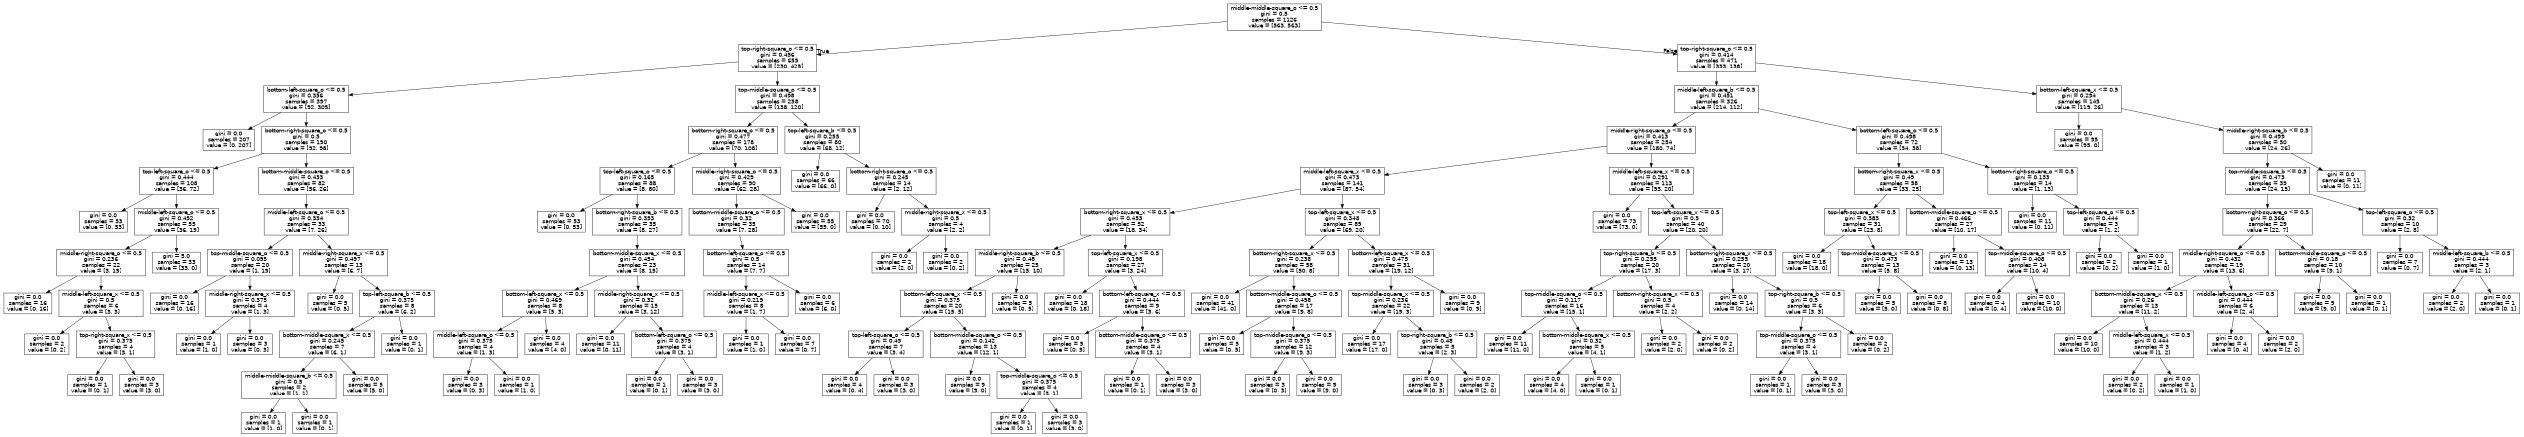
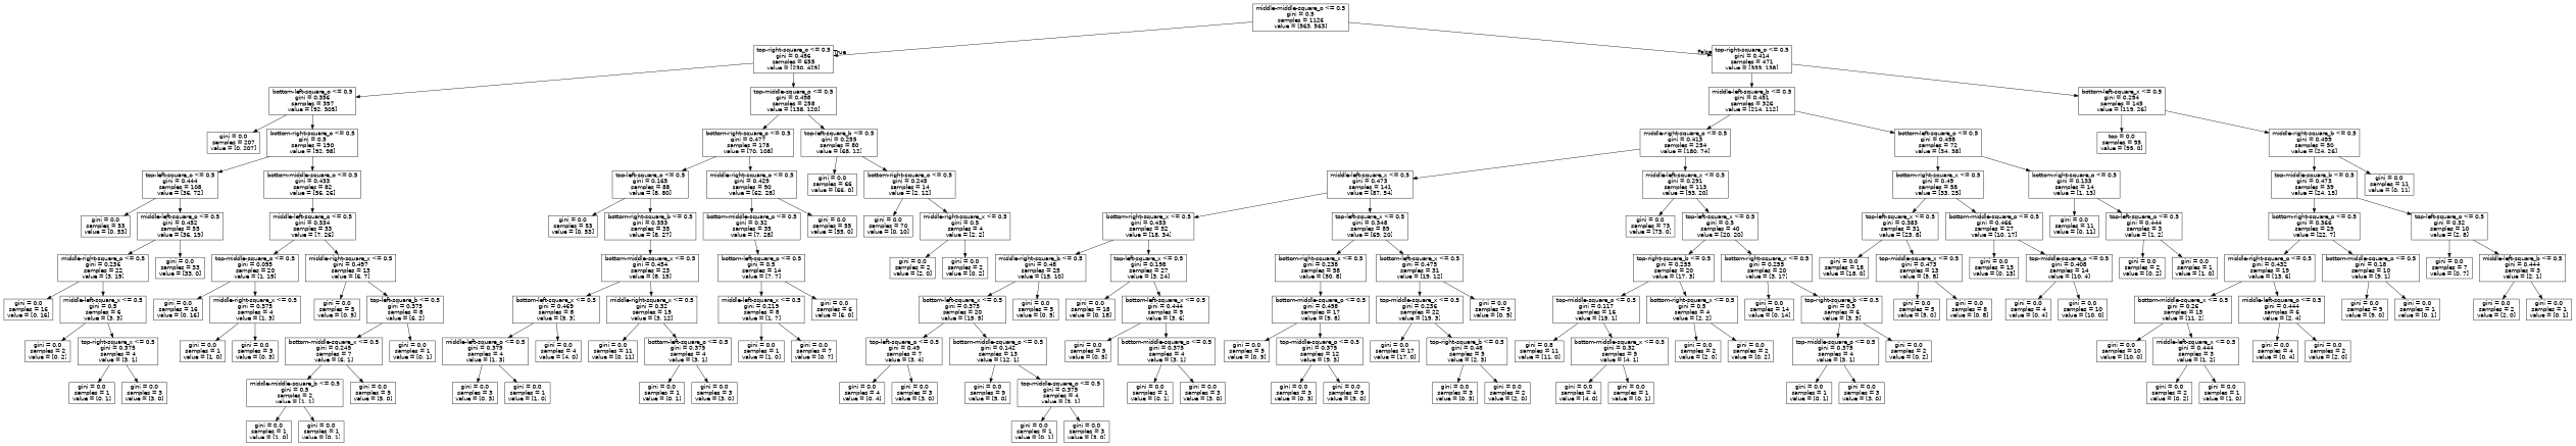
  digraph {
    fontname="DejaVu Sans"
    node [fontname="DejaVu Sans" shape=box]
    edge [fontname="DejaVu Sans"]
    n1 [label="middle-middle-square_o <= 0.5\ngini = 0.5\nsamples = 1126\nvalue = [563, 563]"]
    n2 [label="top-right-square_o <= 0.5\ngini = 0.456\nsamples = 655\nvalue = [230, 425]"]
    n3 [label="top-right-square_o <= 0.5\ngini = 0.414\nsamples = 471\nvalue = [333, 138]"]
    n4 [label="bottom-left-square_o <= 0.5\ngini = 0.356\nsamples = 397\nvalue = [92, 305]"]
    n5 [label="top-middle-square_o <= 0.5\ngini = 0.498\nsamples = 258\nvalue = [138, 120]"]
    n6 [label="middle-left-square_b <= 0.5\ngini = 0.451\nsamples = 326\nvalue = [214, 112]"]
    n7 [label="bottom-left-square_x <= 0.5\ngini = 0.294\nsamples = 145\nvalue = [119, 26]"]
    n8 [label="gini = 0.0\nsamples = 207\nvalue = [0, 207]"]
    n9 [label="bottom-right-square_o <= 0.5\ngini = 0.5\nsamples = 190\nvalue = [92, 98]"]
    n10 [label="bottom-right-square_o <= 0.5\ngini = 0.477\nsamples = 178\nvalue = [70, 108]"]
    n11 [label="top-left-square_b <= 0.5\ngini = 0.255\nsamples = 80\nvalue = [68, 12]"]
    n12 [label="top-left-square_o <= 0.5\ngini = 0.444\nsamples = 108\nvalue = [36, 72]"]
    n13 [label="bottom-middle-square_o <= 0.5\ngini = 0.433\nsamples = 82\nvalue = [56, 26]"]
    n14 [label="gini = 0.0\nsamples = 53\nvalue = [0, 53]"]
    n15 [label="middle-left-square_o <= 0.5\ngini = 0.452\nsamples = 55\nvalue = [36, 19]"]
    n16 [label="middle-left-square_o <= 0.5\ngini = 0.334\nsamples = 33\nvalue = [7, 26]"]
    n17 [label="middle-right-square_o <= 0.5\ngini = 0.236\nsamples = 22\nvalue = [3, 19]"]
-   n18 [label="gini = 5.0\nsamples = 33\nvalue = [33, 0]"]
+   n18 [label="gini = 0.0\nsamples = 33\nvalue = [33, 0]"]
    n19 [label="gini = 0.0\nsamples = 16\nvalue = [0, 16]"]
    n20 [label="middle-left-square_x <= 0.5\ngini = 0.5\nsamples = 6\nvalue = [3, 3]"]
    n21 [label="gini = 0.0\nsamples = 2\nvalue = [0, 2]"]
    n22 [label="top-right-square_x <= 0.5\ngini = 0.375\nsamples = 4\nvalue = [3, 1]"]
    n23 [label="gini = 0.0\nsamples = 1\nvalue = [0, 1]"]
    n24 [label="gini = 0.0\nsamples = 3\nvalue = [3, 0]"]
    n25 [label="top-middle-square_o <= 0.5\ngini = 0.095\nsamples = 20\nvalue = [1, 19]"]
    n26 [label="middle-right-square_x <= 0.5\ngini = 0.497\nsamples = 13\nvalue = [6, 7]"]
    n27 [label="gini = 0.0\nsamples = 16\nvalue = [0, 16]"]
    n28 [label="middle-right-square_x <= 0.5\ngini = 0.375\nsamples = 4\nvalue = [1, 3]"]
    n29 [label="gini = 0.0\nsamples = 5\nvalue = [0, 5]"]
    n30 [label="top-left-square_b <= 0.5\ngini = 0.375\nsamples = 8\nvalue = [6, 2]"]
    n31 [label="gini = 0.0\nsamples = 1\nvalue = [1, 0]"]
    n32 [label="gini = 0.0\nsamples = 3\nvalue = [0, 3]"]
    n33 [label="bottom-middle-square_x <= 0.5\ngini = 0.245\nsamples = 7\nvalue = [6, 1]"]
    n34 [label="gini = 0.0\nsamples = 1\nvalue = [0, 1]"]
    n35 [label="middle-middle-square_b <= 0.5\ngini = 0.5\nsamples = 2\nvalue = [1, 1]"]
    n36 [label="gini = 0.0\nsamples = 5\nvalue = [5, 0]"]
    n37 [label="gini = 0.0\nsamples = 1\nvalue = [1, 0]"]
    n38 [label="gini = 0.0\nsamples = 1\nvalue = [0, 1]"]
    n39 [label="top-left-square_o <= 0.5\ngini = 0.165\nsamples = 88\nvalue = [8, 80]"]
    n40 [label="middle-right-square_o <= 0.5\ngini = 0.429\nsamples = 90\nvalue = [62, 28]"]
    n41 [label="gini = 0.0\nsamples = 66\nvalue = [66, 0]"]
    n42 [label="bottom-right-square_o <= 0.5\ngini = 0.245\nsamples = 14\nvalue = [2, 12]"]
    n43 [label="gini = 0.0\nsamples = 53\nvalue = [0, 53]"]
    n44 [label="bottom-right-square_b <= 0.5\ngini = 0.353\nsamples = 35\nvalue = [8, 27]"]
    n45 [label="bottom-middle-square_o <= 0.5\ngini = 0.32\nsamples = 35\nvalue = [7, 28]"]
    n46 [label="gini = 0.0\nsamples = 55\nvalue = [55, 0]"]
    n47 [label="bottom-middle-square_x <= 0.5\ngini = 0.454\nsamples = 23\nvalue = [8, 15]"]
    n48 [label="bottom-left-square_x <= 0.5\ngini = 0.469\nsamples = 8\nvalue = [5, 3]"]
    n49 [label="middle-right-square_x <= 0.5\ngini = 0.32\nsamples = 15\nvalue = [3, 12]"]
    n50 [label="middle-left-square_o <= 0.5\ngini = 0.375\nsamples = 4\nvalue = [1, 3]"]
    n51 [label="gini = 0.0\nsamples = 4\nvalue = [4, 0]"]
    n52 [label="gini = 0.0\nsamples = 11\nvalue = [0, 11]"]
    n53 [label="bottom-left-square_o <= 0.5\ngini = 0.375\nsamples = 4\nvalue = [3, 1]"]
    n54 [label="gini = 0.0\nsamples = 3\nvalue = [0, 3]"]
    n55 [label="gini = 0.0\nsamples = 1\nvalue = [1, 0]"]
    n56 [label="gini = 0.0\nsamples = 1\nvalue = [0, 1]"]
    n57 [label="gini = 0.0\nsamples = 3\nvalue = [3, 0]"]
    n58 [label="bottom-left-square_o <= 0.5\ngini = 0.5\nsamples = 14\nvalue = [7, 7]"]
    n59 [label="middle-left-square_x <= 0.5\ngini = 0.219\nsamples = 8\nvalue = [1, 7]"]
    n60 [label="gini = 0.0\nsamples = 6\nvalue = [6, 0]"]
    n61 [label="gini = 0.0\nsamples = 1\nvalue = [1, 0]"]
    n62 [label="gini = 0.0\nsamples = 7\nvalue = [0, 7]"]
    n63 [label="gini = 0.0\nsamples = 70\nvalue = [0, 10]"]
    n64 [label="middle-right-square_x <= 0.5\ngini = 0.5\nsamples = 4\nvalue = [2, 2]"]
    n65 [label="gini = 0.0\nsamples = 2\nvalue = [2, 0]"]
    n66 [label="gini = 0.0\nsamples = 2\nvalue = [0, 2]"]
    n67 [label="middle-right-square_o <= 0.5\ngini = 0.413\nsamples = 254\nvalue = [180, 74]"]
    n68 [label="bottom-left-square_o <= 0.5\ngini = 0.498\nsamples = 72\nvalue = [34, 38]"]
-   n69 [label="gini = 0.0\nsamples = 95\nvalue = [95, 0]"]
+   n69 [label="top = 0.0\nsamples = 95\nvalue = [95, 0]"]
    n70 [label="middle-right-square_b <= 0.5\ngini = 0.499\nsamples = 50\nvalue = [24, 26]"]
    n71 [label="middle-left-square_x <= 0.5\ngini = 0.473\nsamples = 141\nvalue = [87, 54]"]
    n72 [label="middle-left-square_x <= 0.5\ngini = 0.291\nsamples = 113\nvalue = [93, 20]"]
    n73 [label="bottom-right-square_x <= 0.5\ngini = 0.49\nsamples = 58\nvalue = [33, 25]"]
    n74 [label="bottom-right-square_o <= 0.5\ngini = 0.133\nsamples = 14\nvalue = [1, 13]"]
    n75 [label="bottom-right-square_x <= 0.5\ngini = 0.453\nsamples = 52\nvalue = [18, 34]"]
    n76 [label="top-left-square_x <= 0.5\ngini = 0.348\nsamples = 89\nvalue = [69, 20]"]
    n77 [label="gini = 0.0\nsamples = 73\nvalue = [73, 0]"]
    n78 [label="top-left-square_x <= 0.5\ngini = 0.5\nsamples = 40\nvalue = [20, 20]"]
    n79 [label="middle-right-square_b <= 0.5\ngini = 0.48\nsamples = 25\nvalue = [15, 10]"]
    n80 [label="top-left-square_x <= 0.5\ngini = 0.198\nsamples = 27\nvalue = [3, 24]"]
    n81 [label="bottom-right-square_x <= 0.5\ngini = 0.238\nsamples = 58\nvalue = [50, 8]"]
    n82 [label="bottom-left-square_x <= 0.5\ngini = 0.475\nsamples = 31\nvalue = [19, 12]"]
    n83 [label="bottom-left-square_x <= 0.5\ngini = 0.375\nsamples = 20\nvalue = [15, 5]"]
    n84 [label="gini = 0.0\nsamples = 5\nvalue = [0, 5]"]
    n85 [label="gini = 0.0\nsamples = 18\nvalue = [0, 18]"]
    n86 [label="bottom-left-square_x <= 0.5\ngini = 0.444\nsamples = 9\nvalue = [3, 6]"]
    n87 [label="top-left-square_o <= 0.5\ngini = 0.49\nsamples = 7\nvalue = [3, 4]"]
    n88 [label="bottom-middle-square_o <= 0.5\ngini = 0.142\nsamples = 13\nvalue = [12, 1]"]
    n89 [label="gini = 0.0\nsamples = 4\nvalue = [0, 4]"]
    n90 [label="gini = 0.0\nsamples = 3\nvalue = [3, 0]"]
    n91 [label="gini = 0.0\nsamples = 9\nvalue = [9, 0]"]
    n92 [label="top-middle-square_o <= 0.5\ngini = 0.375\nsamples = 4\nvalue = [3, 1]"]
    n93 [label="gini = 0.0\nsamples = 1\nvalue = [0, 1]"]
    n94 [label="gini = 0.0\nsamples = 3\nvalue = [3, 0]"]
    n95 [label="gini = 0.0\nsamples = 5\nvalue = [0, 5]"]
    n96 [label="bottom-middle-square_o <= 0.5\ngini = 0.375\nsamples = 4\nvalue = [3, 1]"]
    n97 [label="gini = 0.0\nsamples = 1\nvalue = [0, 1]"]
    n98 [label="gini = 0.0\nsamples = 3\nvalue = [3, 0]"]
-   n99 [label="gini = 0.0\nsamples = 41\nvalue = [41, 0]"]
    n100 [label="bottom-middle-square_o <= 0.5\ngini = 0.498\nsamples = 17\nvalue = [9, 8]"]
    n101 [label="top-middle-square_x <= 0.5\ngini = 0.236\nsamples = 22\nvalue = [19, 3]"]
    n102 [label="gini = 0.0\nsamples = 9\nvalue = [0, 9]"]
    n103 [label="gini = 0.0\nsamples = 5\nvalue = [0, 5]"]
    n104 [label="top-middle-square_o <= 0.5\ngini = 0.375\nsamples = 12\nvalue = [9, 3]"]
    n105 [label="gini = 0.0\nsamples = 3\nvalue = [0, 3]"]
    n106 [label="gini = 0.0\nsamples = 9\nvalue = [9, 0]"]
    n107 [label="gini = 0.0\nsamples = 17\nvalue = [17, 0]"]
    n108 [label="top-right-square_b <= 0.5\ngini = 0.48\nsamples = 5\nvalue = [2, 3]"]
    n109 [label="gini = 0.0\nsamples = 3\nvalue = [0, 3]"]
    n110 [label="gini = 0.0\nsamples = 2\nvalue = [2, 0]"]
    n111 [label="top-right-square_b <= 0.5\ngini = 0.255\nsamples = 20\nvalue = [17, 3]"]
    n112 [label="bottom-right-square_x <= 0.5\ngini = 0.255\nsamples = 20\nvalue = [3, 17]"]
    n113 [label="top-middle-square_o <= 0.5\ngini = 0.117\nsamples = 16\nvalue = [15, 1]"]
    n114 [label="bottom-right-square_x <= 0.5\ngini = 0.5\nsamples = 4\nvalue = [2, 2]"]
    n115 [label="gini = 0.0\nsamples = 14\nvalue = [0, 14]"]
    n116 [label="top-right-square_b <= 0.5\ngini = 0.5\nsamples = 6\nvalue = [3, 3]"]
-   n117 [label="gini = 0.0\nsamples = 11\nvalue = [11, 0]"]
+   n117 [label="gini = 0.8\nsamples = 11\nvalue = [11, 0]"]
    n118 [label="bottom-middle-square_x <= 0.5\ngini = 0.32\nsamples = 5\nvalue = [4, 1]"]
    n119 [label="gini = 0.0\nsamples = 2\nvalue = [2, 0]"]
    n120 [label="gini = 0.0\nsamples = 2\nvalue = [0, 2]"]
    n121 [label="gini = 0.0\nsamples = 4\nvalue = [4, 0]"]
    n122 [label="gini = 0.0\nsamples = 1\nvalue = [0, 1]"]
    n123 [label="top-middle-square_o <= 0.5\ngini = 0.375\nsamples = 4\nvalue = [3, 1]"]
    n124 [label="gini = 0.0\nsamples = 2\nvalue = [0, 2]"]
    n125 [label="gini = 0.0\nsamples = 1\nvalue = [0, 1]"]
    n126 [label="gini = 0.0\nsamples = 3\nvalue = [3, 0]"]
    n127 [label="top-left-square_x <= 0.5\ngini = 0.383\nsamples = 31\nvalue = [23, 8]"]
    n128 [label="bottom-middle-square_o <= 0.5\ngini = 0.466\nsamples = 27\nvalue = [10, 17]"]
    n129 [label="gini = 0.0\nsamples = 11\nvalue = [0, 11]"]
    n130 [label="top-left-square_o <= 0.5\ngini = 0.444\nsamples = 3\nvalue = [1, 2]"]
    n131 [label="gini = 0.0\nsamples = 18\nvalue = [18, 0]"]
    n132 [label="top-middle-square_x <= 0.5\ngini = 0.473\nsamples = 13\nvalue = [5, 8]"]
    n133 [label="gini = 0.0\nsamples = 13\nvalue = [0, 13]"]
    n134 [label="top-middle-square_o <= 0.5\ngini = 0.408\nsamples = 14\nvalue = [10, 4]"]
    n135 [label="gini = 0.0\nsamples = 5\nvalue = [5, 0]"]
    n136 [label="gini = 0.0\nsamples = 8\nvalue = [0, 8]"]
    n137 [label="gini = 0.0\nsamples = 4\nvalue = [0, 4]"]
    n138 [label="gini = 0.0\nsamples = 10\nvalue = [10, 0]"]
    n139 [label="gini = 0.0\nsamples = 2\nvalue = [0, 2]"]
    n140 [label="gini = 0.0\nsamples = 1\nvalue = [1, 0]"]
    n141 [label="top-middle-square_b <= 0.5\ngini = 0.473\nsamples = 39\nvalue = [24, 15]"]
    n142 [label="gini = 0.0\nsamples = 11\nvalue = [0, 11]"]
    n143 [label="bottom-right-square_o <= 0.5\ngini = 0.366\nsamples = 29\nvalue = [22, 7]"]
    n144 [label="top-left-square_o <= 0.5\ngini = 0.32\nsamples = 10\nvalue = [2, 8]"]
    n145 [label="middle-right-square_o <= 0.5\ngini = 0.432\nsamples = 19\nvalue = [13, 6]"]
    n146 [label="bottom-middle-square_o <= 0.5\ngini = 0.18\nsamples = 10\nvalue = [9, 1]"]
    n147 [label="gini = 0.0\nsamples = 7\nvalue = [0, 7]"]
    n148 [label="middle-left-square_b <= 0.5\ngini = 0.444\nsamples = 3\nvalue = [2, 1]"]
    n149 [label="bottom-middle-square_x <= 0.5\ngini = 0.26\nsamples = 13\nvalue = [11, 2]"]
    n150 [label="middle-left-square_o <= 0.5\ngini = 0.444\nsamples = 6\nvalue = [2, 4]"]
    n151 [label="gini = 0.0\nsamples = 9\nvalue = [9, 0]"]
    n152 [label="gini = 0.0\nsamples = 1\nvalue = [0, 1]"]
    n153 [label="gini = 0.0\nsamples = 10\nvalue = [10, 0]"]
    n154 [label="middle-left-square_x <= 0.5\ngini = 0.444\nsamples = 3\nvalue = [1, 2]"]
    n155 [label="gini = 0.0\nsamples = 4\nvalue = [0, 4]"]
    n156 [label="gini = 0.0\nsamples = 2\nvalue = [2, 0]"]
    n157 [label="gini = 0.0\nsamples = 2\nvalue = [0, 2]"]
    n158 [label="gini = 0.0\nsamples = 1\nvalue = [1, 0]"]
    n159 [label="gini = 0.0\nsamples = 2\nvalue = [2, 0]"]
    n160 [label="gini = 0.0\nsamples = 1\nvalue = [0, 1]"]
    n1 -> n2 [headlabel=True labelangle=45 labeldistance=2.5]
    n1 -> n3 [headlabel=False labelangle=-45 labeldistance=2.5]
    n2 -> n4
    n2 -> n5
    n3 -> n6
    n3 -> n7
    n4 -> n8
    n4 -> n9
    n5 -> n10
    n5 -> n11
    n6 -> n67
    n6 -> n68
    n7 -> n69
    n7 -> n70
    n9 -> n12
    n9 -> n13
    n10 -> n39
    n10 -> n40
    n11 -> n41
    n11 -> n42
    n12 -> n14
    n12 -> n15
    n13 -> n16
    n15 -> n17
    n15 -> n18
    n16 -> n25
    n16 -> n26
    n17 -> n19
    n17 -> n20
    n20 -> n21
    n20 -> n22
    n22 -> n23
    n22 -> n24
    n25 -> n27
    n25 -> n28
    n26 -> n29
    n26 -> n30
    n28 -> n31
    n28 -> n32
    n30 -> n33
    n30 -> n34
    n33 -> n35
    n33 -> n36
    n35 -> n37
    n35 -> n38
    n39 -> n43
    n39 -> n44
    n40 -> n45
    n40 -> n46
    n42 -> n63
    n42 -> n64
    n44 -> n47
    n45 -> n58
    n47 -> n48
    n47 -> n49
    n48 -> n50
    n48 -> n51
    n49 -> n52
    n49 -> n53
    n50 -> n54
    n50 -> n55
    n53 -> n56
    n53 -> n57
    n58 -> n59
    n58 -> n60
    n59 -> n61
    n59 -> n62
    n64 -> n65
    n64 -> n66
    n67 -> n71
    n67 -> n72
    n68 -> n73
    n68 -> n74
    n70 -> n141
    n70 -> n142
    n71 -> n75
    n71 -> n76
    n72 -> n77
    n72 -> n78
    n73 -> n127
    n73 -> n128
    n74 -> n129
    n74 -> n130
    n75 -> n79
    n75 -> n80
    n76 -> n81
    n76 -> n82
    n78 -> n111
    n78 -> n112
    n79 -> n83
    n79 -> n84
    n80 -> n85
    n80 -> n86
-   n81 -> n99
    n81 -> n100
    n82 -> n101
    n82 -> n102
    n83 -> n87
    n83 -> n88
    n86 -> n95
    n86 -> n96
    n87 -> n89
    n87 -> n90
    n88 -> n91
    n88 -> n92
    n92 -> n93
    n92 -> n94
    n96 -> n97
    n96 -> n98
    n100 -> n103
    n100 -> n104
    n101 -> n107
    n101 -> n108
    n104 -> n105
    n104 -> n106
    n108 -> n109
    n108 -> n110
    n111 -> n113
    n111 -> n114
    n112 -> n115
    n112 -> n116
    n113 -> n117
    n113 -> n118
    n114 -> n119
    n114 -> n120
    n116 -> n123
    n116 -> n124
    n118 -> n121
    n118 -> n122
    n123 -> n125
    n123 -> n126
    n127 -> n131
    n127 -> n132
    n128 -> n133
    n128 -> n134
    n130 -> n139
    n130 -> n140
    n132 -> n135
    n132 -> n136
    n134 -> n137
    n134 -> n138
    n141 -> n143
    n141 -> n144
    n143 -> n145
    n143 -> n146
    n144 -> n147
    n144 -> n148
    n145 -> n149
    n145 -> n150
    n146 -> n151
    n146 -> n152
    n148 -> n159
    n148 -> n160
    n149 -> n153
    n149 -> n154
    n150 -> n155
    n150 -> n156
    n154 -> n157
    n154 -> n158
  }
